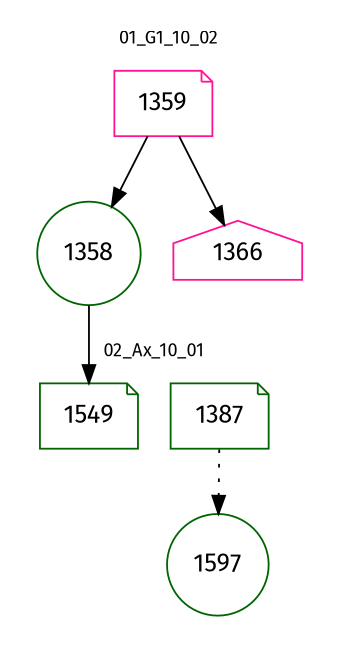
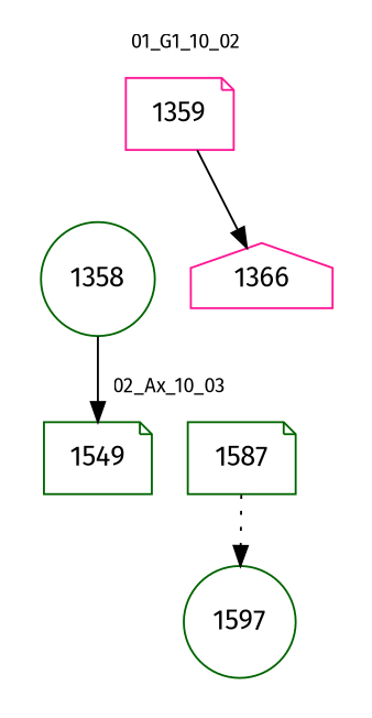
  digraph {
    fontname="Fira Sans"
    node [color=darkgreen fontname="Fira Sans" shape=note]
    edge [color=black fontname="Fira Sans" style=solid]
-   n1 [label=1387]
+   n1 [label=1587]
    n2 [label=1549]
    n3 [label=1597 shape=circle]
    n4 [color=deeppink label=1359]
    n5 [label=1358 shape=circle]
    n6 [color=deeppink label=1366 shape=house]
    subgraph cluster_1 {
      color=white
      fontsize=10
-     label="02_Ax_10_01"
+     label="02_Ax_10_03"
      n1
      n2
      n3
    }
    subgraph cluster_2 {
      color=white
      fontsize=10
      label="01_G1_10_02"
      n4
      n5
      n6
    }
    n1 -> n3 [style=dotted]
-   n4 -> n5
    n4 -> n6
    n5 -> n2
  }
